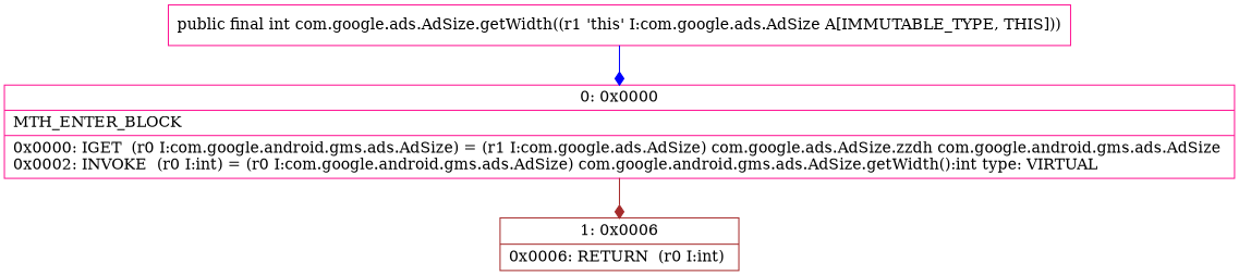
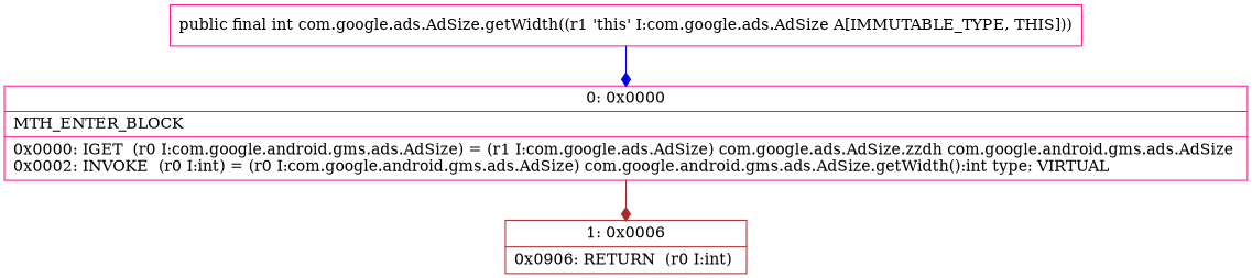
  digraph {
    node [shape=record color=deeppink]
    edge [arrowhead=diamond]
    n1 [label="{0\:\ 0x0000|MTH_ENTER_BLOCK\l|0x0000: IGET  (r0 I:com.google.android.gms.ads.AdSize) = (r1 I:com.google.ads.AdSize) com.google.ads.AdSize.zzdh com.google.android.gms.ads.AdSize \l0x0002: INVOKE  (r0 I:int) = (r0 I:com.google.android.gms.ads.AdSize) com.google.android.gms.ads.AdSize.getWidth():int type: VIRTUAL \l}"]
-   n2 [label="{1\:\ 0x0006|0x0006: RETURN  (r0 I:int) \l}" color=brown]
+   n2 [label="{1\:\ 0x0006|0x0906: RETURN  (r0 I:int) \l}" color=brown]
    n3 [label="{public final int com.google.ads.AdSize.getWidth((r1 'this' I:com.google.ads.AdSize A[IMMUTABLE_TYPE, THIS])) }"]
    n1 -> n2 [color=brown]
    n3 -> n1 [color=blue]
  }
